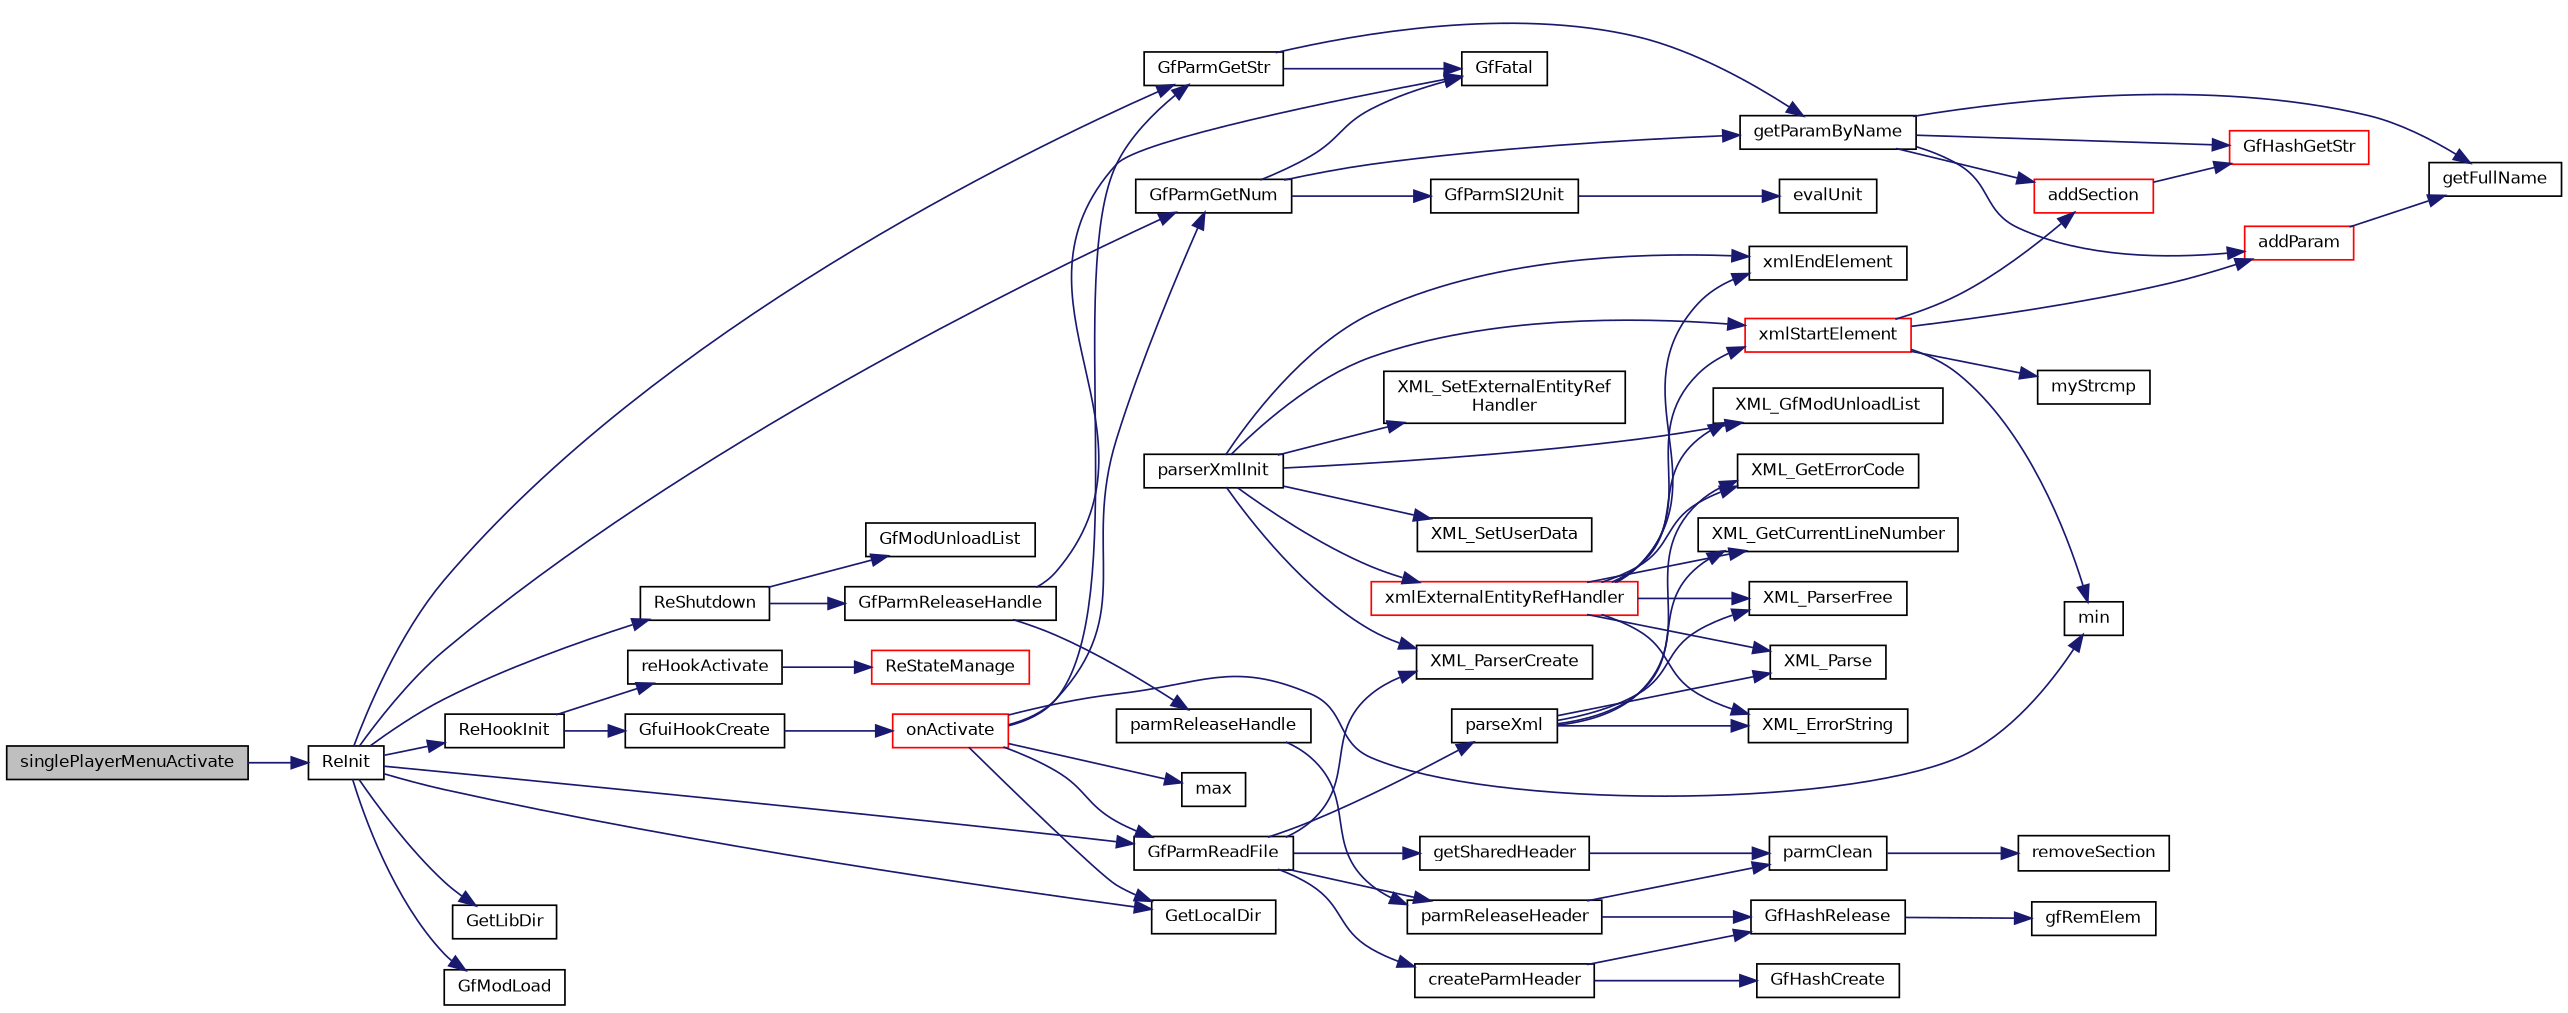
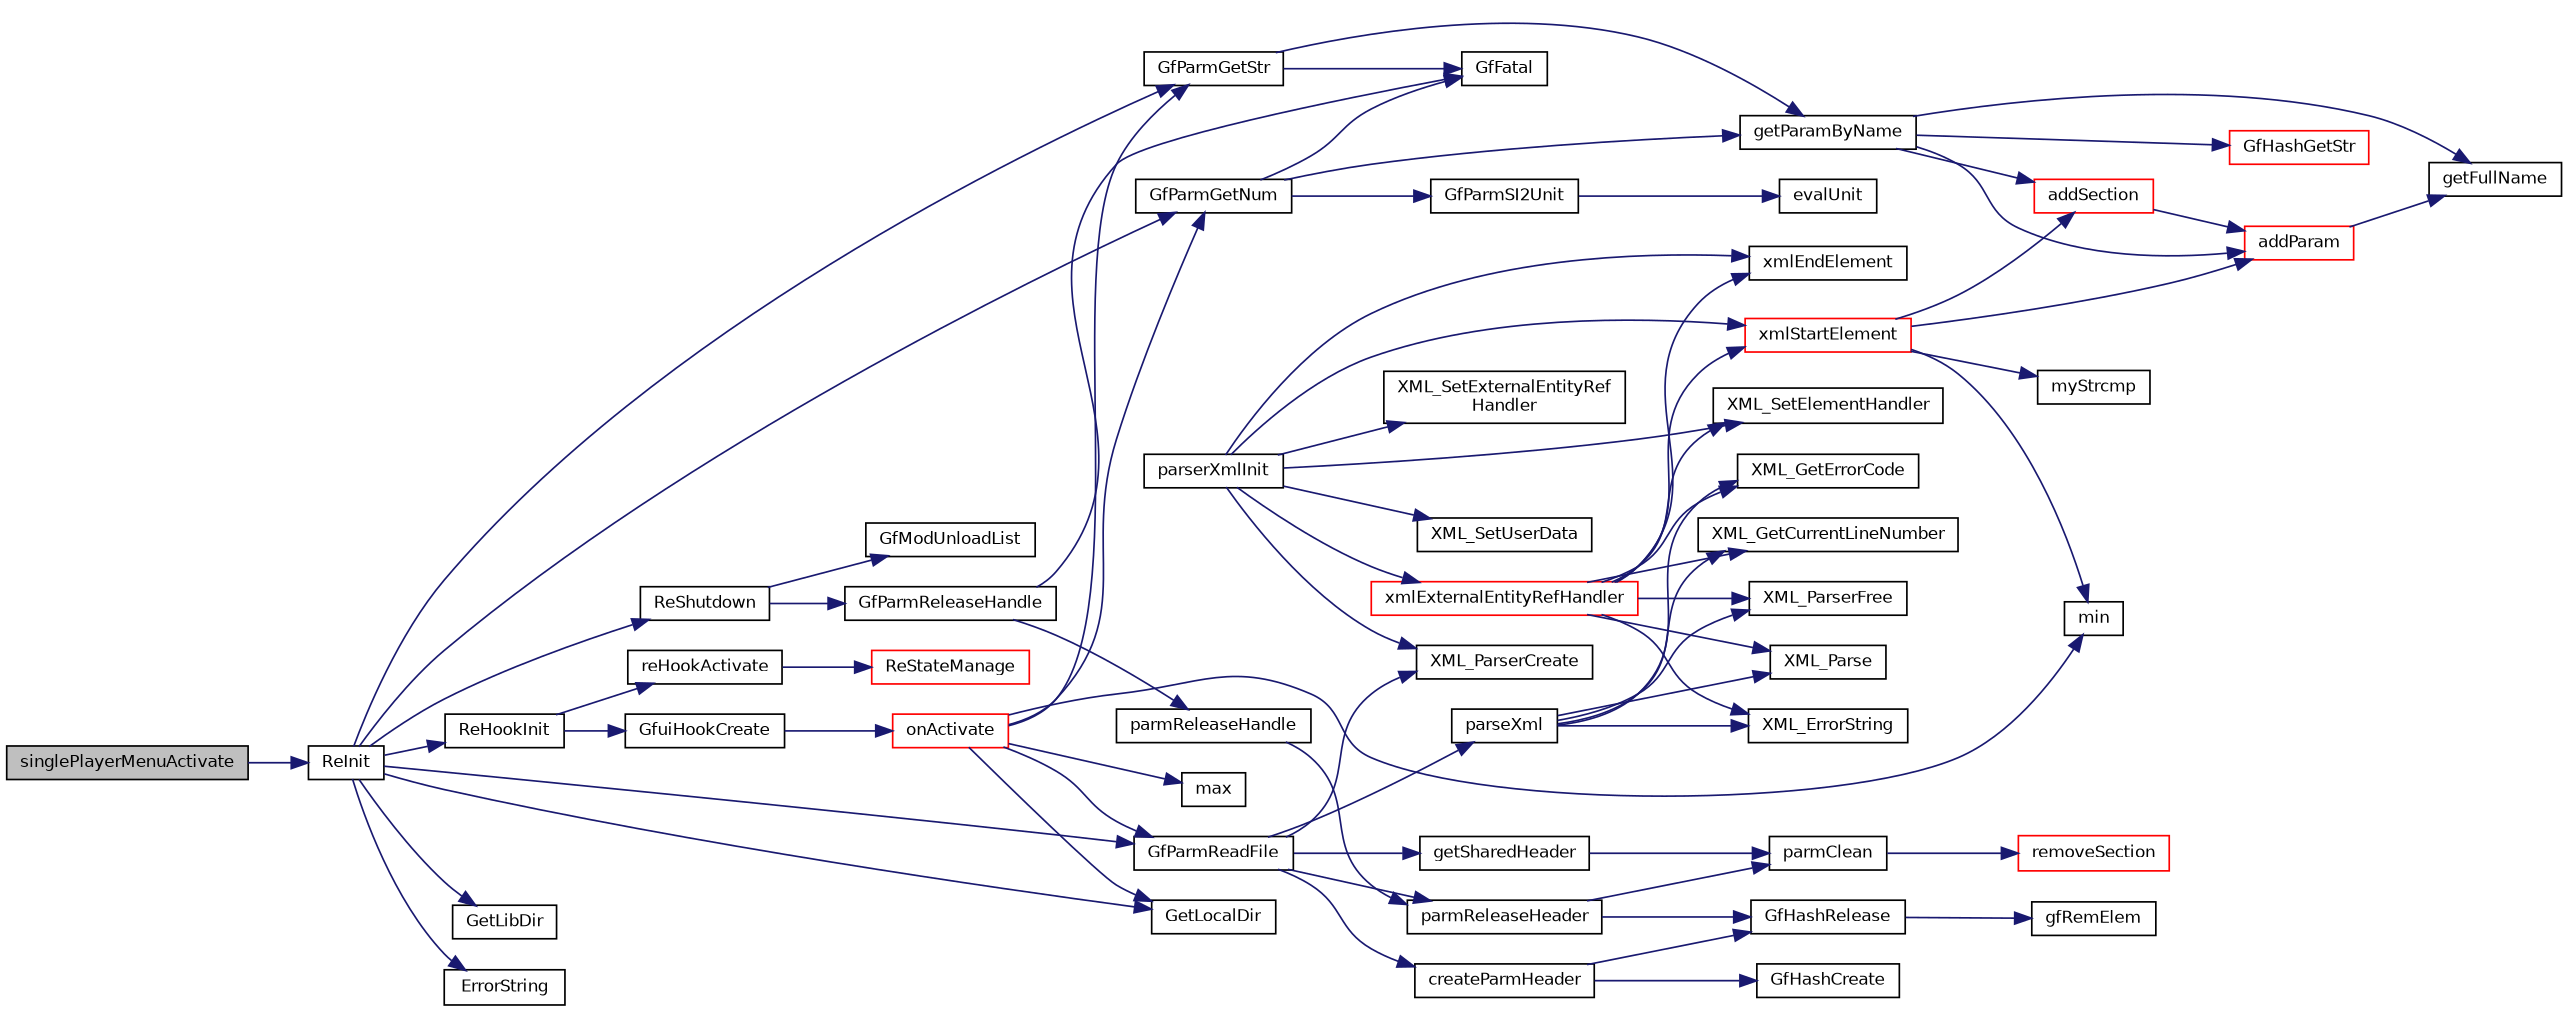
  digraph {
    rankdir=LR
    node [color=black fillcolor=white fontname=Helvetica fontsize=10 shape=record style=filled]
    edge [color=midnightblue fontname=Helvetica fontsize=10 labelfontname=Helvetica labelfontsize=10 style=solid]
    n1 [fillcolor=grey75 fontcolor=black height=0.2 label=singlePlayerMenuActivate width=0.4]
    n2 [height=0.2 label=ReInit width=0.4]
    n3 [height=0.2 label=ReShutdown width=0.4]
    n4 [height=0.2 label=GetLocalDir width=0.4]
    n5 [height=0.2 label=GfParmReadFile width=0.4]
    n6 [height=0.2 label=GfParmGetStr width=0.4]
    n7 [height=0.2 label=GetLibDir width=0.4]
-   n8 [height=0.2 label=GfModLoad width=0.4]
+   n8 [height=0.2 label=ErrorString width=0.4]
    n9 [height=0.2 label=GfParmGetNum width=0.4]
    n10 [height=0.2 label=ReHookInit width=0.4]
    n11 [height=0.2 label=GfModUnloadList width=0.4]
    n12 [height=0.2 label=GfParmReleaseHandle width=0.4]
    n13 [height=0.2 label=parmReleaseHeader width=0.4]
    n14 [height=0.2 label=getSharedHeader width=0.4]
    n15 [height=0.2 label=createParmHeader width=0.4]
    n16 [height=0.2 label=parseXml width=0.4]
    n17 [height=0.2 label=XML_ParserCreate width=0.4]
    n18 [height=0.2 label=GfFatal width=0.4]
    n19 [height=0.2 label=getParamByName width=0.4]
    n20 [height=0.2 label=GfParmSI2Unit width=0.4]
    n21 [height=0.2 label=GfuiHookCreate width=0.4]
    n22 [height=0.2 label=reHookActivate width=0.4]
    n23 [height=0.2 label=parmReleaseHandle width=0.4]
    n24 [height=0.2 label=parmClean width=0.4]
    n25 [height=0.2 label=GfHashRelease width=0.4]
-   n26 [height=0.2 label=removeSection width=0.4]
+   n26 [color=red height=0.2 label=removeSection width=0.4]
    n27 [height=0.2 label=gfRemElem width=0.4]
    n28 [height=0.2 label=GfHashCreate width=0.4]
    n29 [height=0.2 label=parserXmlInit width=0.4]
-   n30 [height=0.2 label=XML_GfModUnloadList width=0.4]
+   n30 [height=0.2 label=XML_SetElementHandler width=0.4]
    n31 [color=red height=0.2 label=xmlStartElement width=0.4]
    n32 [height=0.2 label=xmlEndElement width=0.4]
    n33 [height=0.2 label="XML_SetExternalEntityRef\lHandler" width=0.4]
    n34 [color=red height=0.2 label=xmlExternalEntityRefHandler width=0.4]
    n35 [height=0.2 label=XML_SetUserData width=0.4]
    n36 [height=0.2 label=XML_Parse width=0.4]
    n37 [height=0.2 label=XML_ErrorString width=0.4]
    n38 [height=0.2 label=XML_GetErrorCode width=0.4]
    n39 [height=0.2 label=XML_GetCurrentLineNumber width=0.4]
    n40 [height=0.2 label=XML_ParserFree width=0.4]
    n41 [height=0.2 label=min width=0.4]
    n42 [height=0.2 label=myStrcmp width=0.4]
    n43 [color=red height=0.2 label=addSection width=0.4]
    n44 [color=red height=0.2 label=addParam width=0.4]
    n45 [height=0.2 label=max width=0.4]
    n46 [color=red height=0.2 label=GfHashGetStr width=0.4]
    n47 [height=0.2 label=getFullName width=0.4]
    n48 [height=0.2 label=evalUnit width=0.4]
    n49 [color=red height=0.2 label=onActivate width=0.4]
    n50 [color=red height=0.2 label=ReStateManage width=0.4]
    n1 -> n2
    n2 -> n3
    n2 -> n4
    n2 -> n5
    n2 -> n6
    n2 -> n7
    n2 -> n8
    n2 -> n9
    n2 -> n10
    n3 -> n11
    n3 -> n12
    n5 -> n13
    n5 -> n14
    n5 -> n15
    n5 -> n16
    n5 -> n17
    n6 -> n18
    n6 -> n19
    n9 -> n18
    n9 -> n19
    n9 -> n20
    n10 -> n21
    n10 -> n22
    n12 -> n18
    n12 -> n23
    n13 -> n24
    n13 -> n25
    n14 -> n24
    n15 -> n25
    n15 -> n28
    n16 -> n36
    n16 -> n37
    n16 -> n38
    n16 -> n39
    n16 -> n40
    n19 -> n43
    n19 -> n44
    n19 -> n46
    n19 -> n47
    n20 -> n48
    n21 -> n49
    n22 -> n50
    n23 -> n13
    n24 -> n26
    n25 -> n27
    n29 -> n17
    n29 -> n30
    n29 -> n31
    n29 -> n32
    n29 -> n33
    n29 -> n34
    n29 -> n35
    n31 -> n41
    n31 -> n42
    n31 -> n43
    n31 -> n44
    n34 -> n30
    n34 -> n31
    n34 -> n32
    n34 -> n36
    n34 -> n37
    n34 -> n38
    n34 -> n39
    n34 -> n40
-   n43 -> n46
+   n43 -> n44
    n44 -> n47
    n49 -> n4
    n49 -> n5
    n49 -> n6
    n49 -> n9
    n49 -> n41
    n49 -> n45
  }
